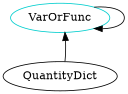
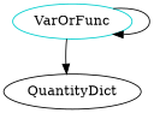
  digraph {
    n1 [color=cyan3 label=VarOrFunc shape=oval]
    QuantityDict
    n1 -> n1
-   QuantityDict -> n1
+   n1 -> QuantityDict
  }
